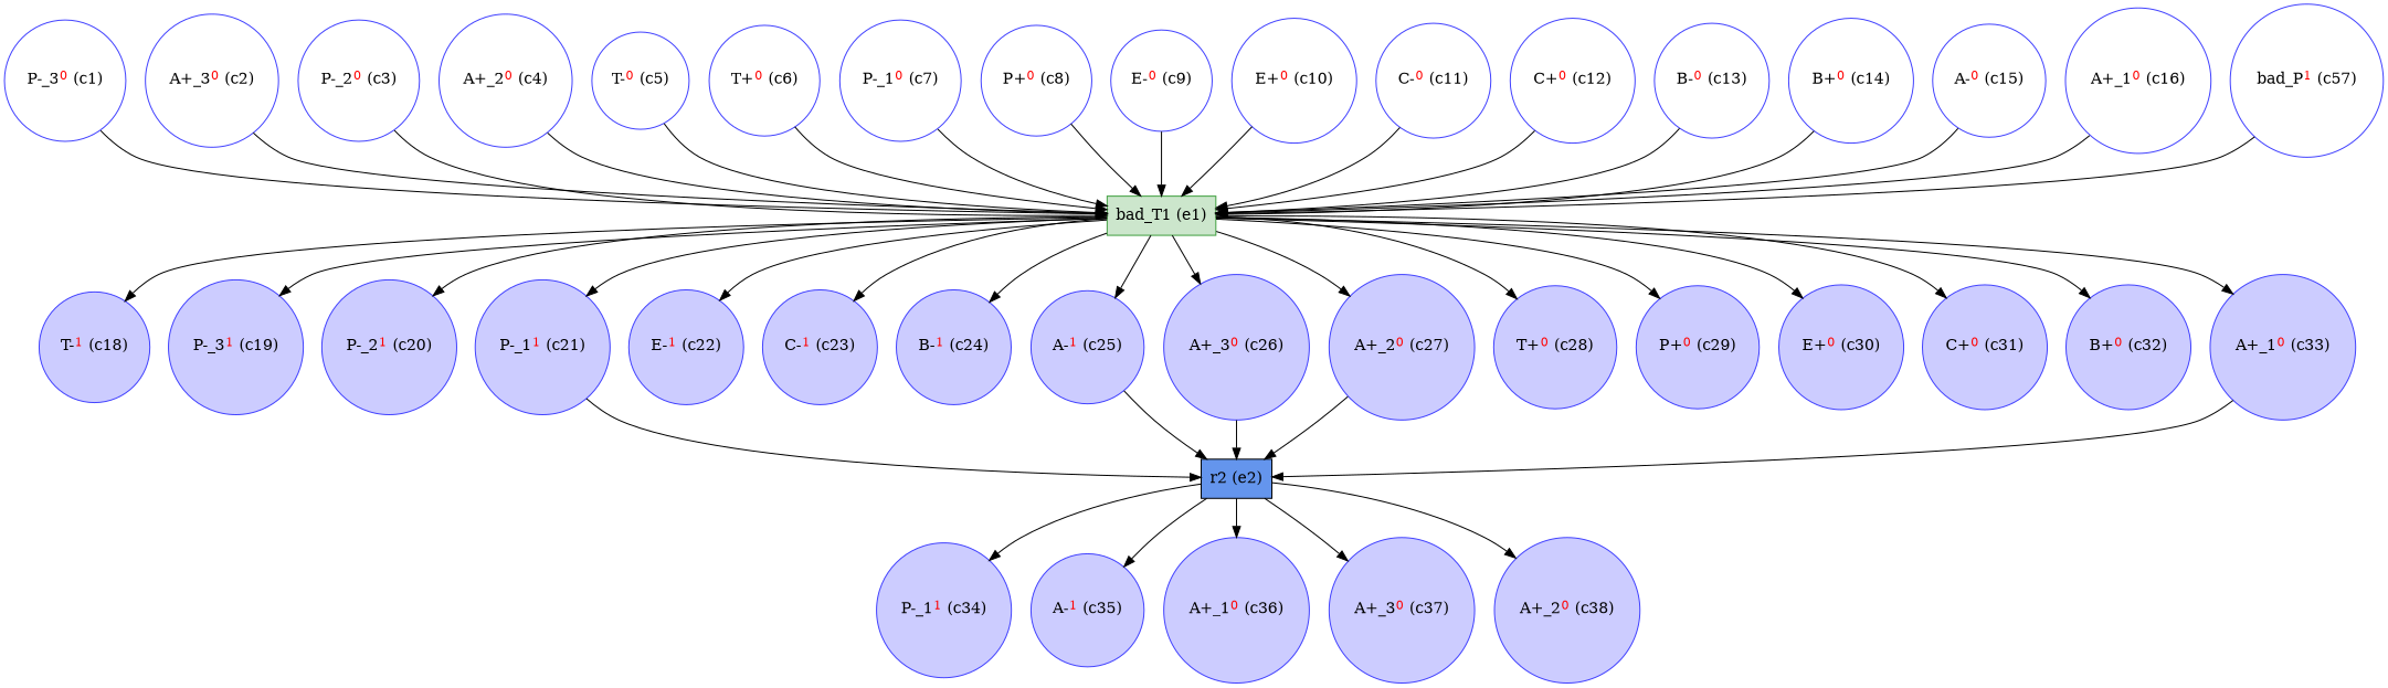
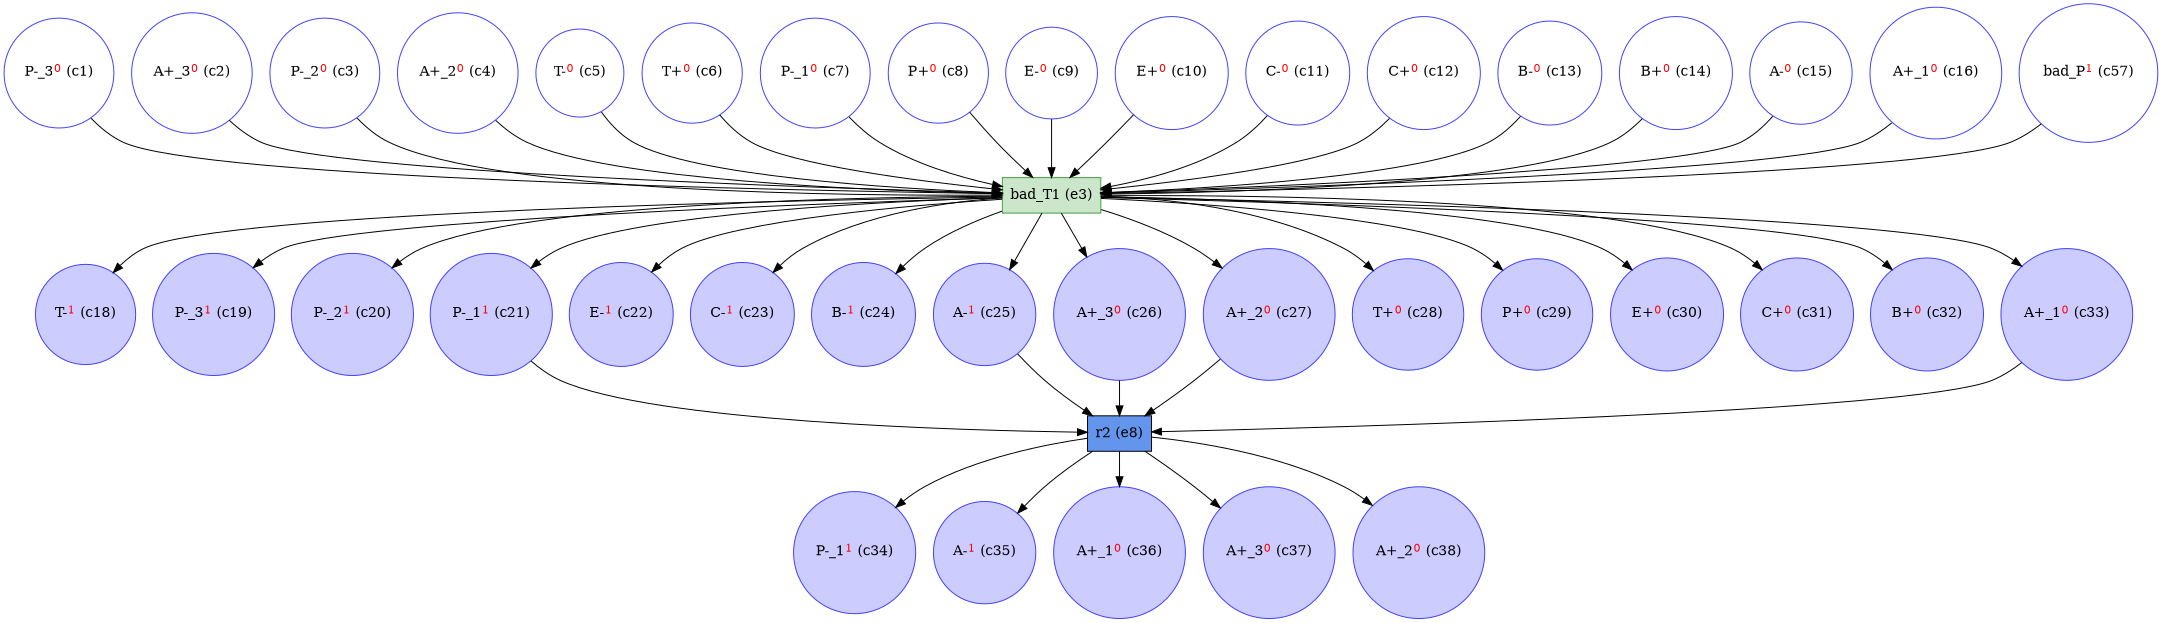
  digraph {
    fontname="DejaVu Serif"
    node [color="#4040ff" fillcolor="#ccccff" fontname="DejaVu Serif" shape=circle style=filled]
    edge [fontname="DejaVu Serif"]
    n1 [fillcolor=transparent label=<P-_3<FONT COLOR="red"><SUP>0</SUP></FONT>&nbsp;(c1)>]
-   n2 [color="#409f40" fillcolor="#cce6cc" label="bad_T1 (e1)" shape=box]
+   n2 [color="#409f40" fillcolor="#cce6cc" label="bad_T1 (e3)" shape=box]
    n3 [label=<T-<FONT COLOR="red"><SUP>1</SUP></FONT>&nbsp;(c18)>]
    n4 [label=<P-_3<FONT COLOR="red"><SUP>1</SUP></FONT>&nbsp;(c19)>]
    n5 [label=<P-_2<FONT COLOR="red"><SUP>1</SUP></FONT>&nbsp;(c20)>]
    n6 [label=<P-_1<FONT COLOR="red"><SUP>1</SUP></FONT>&nbsp;(c21)>]
    n7 [label=<E-<FONT COLOR="red"><SUP>1</SUP></FONT>&nbsp;(c22)>]
    n8 [label=<C-<FONT COLOR="red"><SUP>1</SUP></FONT>&nbsp;(c23)>]
    n9 [label=<B-<FONT COLOR="red"><SUP>1</SUP></FONT>&nbsp;(c24)>]
    n10 [label=<A-<FONT COLOR="red"><SUP>1</SUP></FONT>&nbsp;(c25)>]
    n11 [label=<A+_3<FONT COLOR="red"><SUP>0</SUP></FONT>&nbsp;(c26)>]
    n12 [label=<A+_2<FONT COLOR="red"><SUP>0</SUP></FONT>&nbsp;(c27)>]
    n13 [label=<T+<FONT COLOR="red"><SUP>0</SUP></FONT>&nbsp;(c28)>]
    n14 [label=<P+<FONT COLOR="red"><SUP>0</SUP></FONT>&nbsp;(c29)>]
    n15 [label=<E+<FONT COLOR="red"><SUP>0</SUP></FONT>&nbsp;(c30)>]
    n16 [label=<C+<FONT COLOR="red"><SUP>0</SUP></FONT>&nbsp;(c31)>]
    n17 [label=<B+<FONT COLOR="red"><SUP>0</SUP></FONT>&nbsp;(c32)>]
    n18 [label=<A+_1<FONT COLOR="red"><SUP>0</SUP></FONT>&nbsp;(c33)>]
-   n19 [color=black fillcolor=cornflowerblue label="r2 (e2)" shape=box]
+   n19 [color=black fillcolor=cornflowerblue label="r2 (e8)" shape=box]
    n20 [fillcolor=transparent label=<A+_3<FONT COLOR="red"><SUP>0</SUP></FONT>&nbsp;(c2)>]
    n21 [fillcolor=transparent label=<P-_2<FONT COLOR="red"><SUP>0</SUP></FONT>&nbsp;(c3)>]
    n22 [fillcolor=transparent label=<A+_2<FONT COLOR="red"><SUP>0</SUP></FONT>&nbsp;(c4)>]
    n23 [fillcolor=transparent label=<T-<FONT COLOR="red"><SUP>0</SUP></FONT>&nbsp;(c5)>]
    n24 [fillcolor=transparent label=<T+<FONT COLOR="red"><SUP>0</SUP></FONT>&nbsp;(c6)>]
    n25 [fillcolor=transparent label=<P-_1<FONT COLOR="red"><SUP>0</SUP></FONT>&nbsp;(c7)>]
    n26 [fillcolor=transparent label=<P+<FONT COLOR="red"><SUP>0</SUP></FONT>&nbsp;(c8)>]
    n27 [fillcolor=transparent label=<E-<FONT COLOR="red"><SUP>0</SUP></FONT>&nbsp;(c9)>]
    n28 [fillcolor=transparent label=<E+<FONT COLOR="red"><SUP>0</SUP></FONT>&nbsp;(c10)>]
    n29 [fillcolor=transparent label=<C-<FONT COLOR="red"><SUP>0</SUP></FONT>&nbsp;(c11)>]
    n30 [fillcolor=transparent label=<C+<FONT COLOR="red"><SUP>0</SUP></FONT>&nbsp;(c12)>]
    n31 [fillcolor=transparent label=<B-<FONT COLOR="red"><SUP>0</SUP></FONT>&nbsp;(c13)>]
    n32 [fillcolor=transparent label=<B+<FONT COLOR="red"><SUP>0</SUP></FONT>&nbsp;(c14)>]
    n33 [fillcolor=transparent label=<A-<FONT COLOR="red"><SUP>0</SUP></FONT>&nbsp;(c15)>]
    n34 [fillcolor=transparent label=<A+_1<FONT COLOR="red"><SUP>0</SUP></FONT>&nbsp;(c16)>]
    n35 [fillcolor=transparent label=<bad_P<FONT COLOR="red"><SUP>1</SUP></FONT>&nbsp;(c57)>]
    n36 [label=<P-_1<FONT COLOR="red"><SUP>1</SUP></FONT>&nbsp;(c34)>]
    n37 [label=<A-<FONT COLOR="red"><SUP>1</SUP></FONT>&nbsp;(c35)>]
    n38 [label=<A+_1<FONT COLOR="red"><SUP>0</SUP></FONT>&nbsp;(c36)>]
    n39 [label=<A+_3<FONT COLOR="red"><SUP>0</SUP></FONT>&nbsp;(c37)>]
    n40 [label=<A+_2<FONT COLOR="red"><SUP>0</SUP></FONT>&nbsp;(c38)>]
    n1 -> n2
    n2 -> n3
    n2 -> n4
    n2 -> n5
    n2 -> n6
    n2 -> n7
    n2 -> n8
    n2 -> n9
    n2 -> n10
    n2 -> n11
    n2 -> n12
    n2 -> n13
    n2 -> n14
    n2 -> n15
    n2 -> n16
    n2 -> n17
    n2 -> n18
    n6 -> n19
    n10 -> n19
    n11 -> n19
    n12 -> n19
    n18 -> n19
    n19 -> n36
    n19 -> n37
    n19 -> n38
    n19 -> n39
    n19 -> n40
    n20 -> n2
    n21 -> n2
    n22 -> n2
    n23 -> n2
    n24 -> n2
    n25 -> n2
    n26 -> n2
    n27 -> n2
    n28 -> n2
    n29 -> n2
    n30 -> n2
    n31 -> n2
    n32 -> n2
    n33 -> n2
    n34 -> n2
    n35 -> n2
  }
